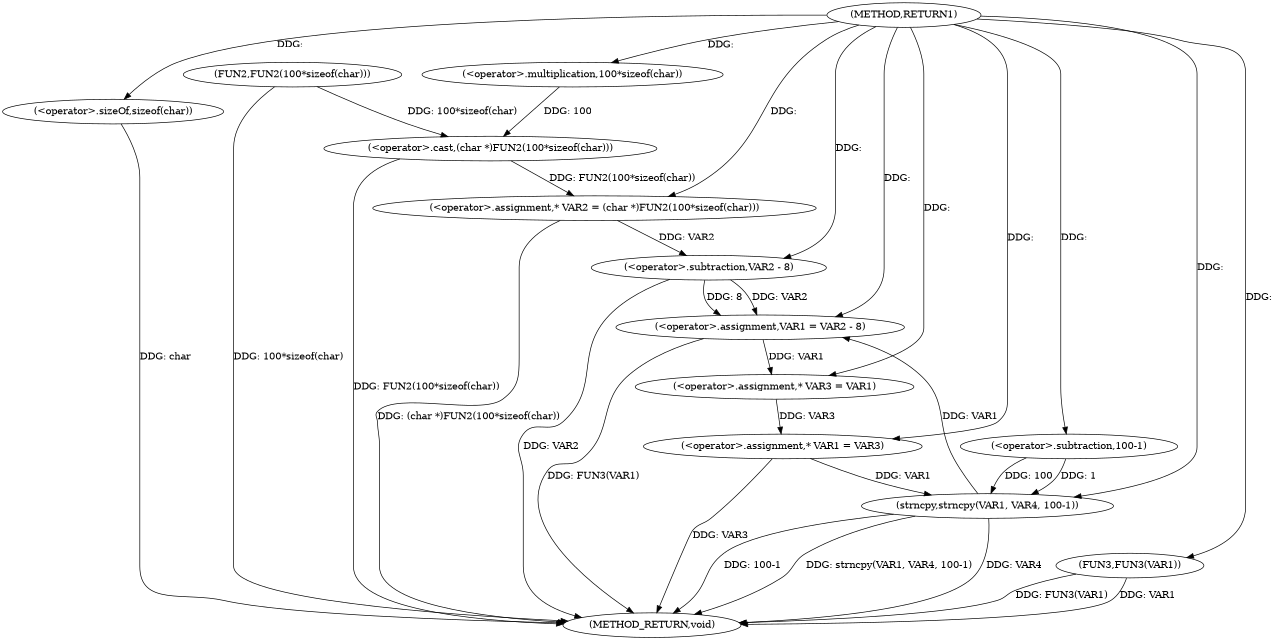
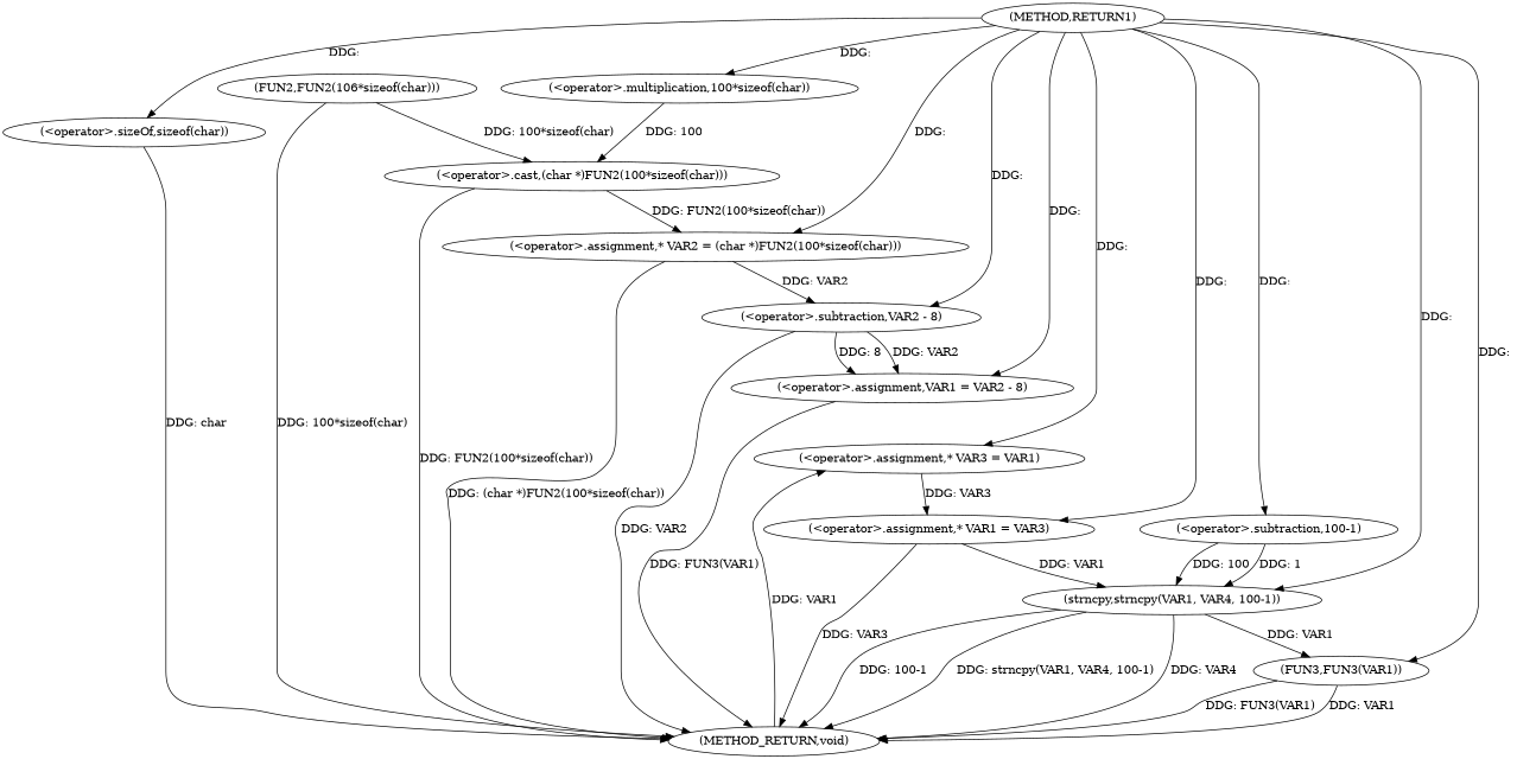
  digraph {
    n1 [label="(METHOD,RETURN1)"]
    n2 [label="(<operator>.assignment,* VAR2 = (char *)FUN2(100*sizeof(char)))"]
    n3 [label="(<operator>.multiplication,100*sizeof(char))"]
    n4 [label="(<operator>.sizeOf,sizeof(char))"]
    n5 [label="(<operator>.assignment,VAR1 = VAR2 - 8)"]
    n6 [label="(<operator>.subtraction,VAR2 - 8)"]
    n7 [label="(<operator>.assignment,* VAR3 = VAR1)"]
    n8 [label="(<operator>.assignment,* VAR1 = VAR3)"]
    n9 [label="(strncpy,strncpy(VAR1, VAR4, 100-1))"]
    n10 [label="(<operator>.subtraction,100-1)"]
    n11 [label="(FUN3,FUN3(VAR1))"]
    n12 [label="(METHOD_RETURN,void)"]
    n13 [label="(<operator>.cast,(char *)FUN2(100*sizeof(char)))"]
-   n14 [label="(FUN2,FUN2(100*sizeof(char)))"]
+   n14 [label="(FUN2,FUN2(106*sizeof(char)))"]
    n1 -> n2 [label="DDG: "]
    n1 -> n3 [label="DDG: "]
    n1 -> n4 [label="DDG: "]
    n1 -> n5 [label="DDG: "]
    n1 -> n6 [label="DDG: "]
    n1 -> n7 [label="DDG: "]
    n1 -> n8 [label="DDG: "]
    n1 -> n9 [label="DDG: "]
    n1 -> n10 [label="DDG: "]
    n1 -> n11 [label="DDG: "]
    n2 -> n6 [label="DDG: VAR2"]
    n2 -> n12 [label="DDG: (char *)FUN2(100*sizeof(char))"]
    n3 -> n13 [label="DDG: 100"]
    n4 -> n12 [label="DDG: char"]
-   n5 -> n7 [label="DDG: VAR1"]
+   n12 -> n7 [label="DDG: VAR1"]
    n5 -> n12 [label="DDG: FUN3(VAR1)"]
    n6 -> n5 [label="DDG: VAR2"]
    n6 -> n5 [label="DDG: 8"]
    n6 -> n12 [label="DDG: VAR2"]
    n7 -> n8 [label="DDG: VAR3"]
    n8 -> n9 [label="DDG: VAR1"]
    n8 -> n12 [label="DDG: VAR3"]
-   n9 -> n5 [label="DDG: VAR1"]
+   n9 -> n11 [label="DDG: VAR1"]
    n9 -> n12 [label="DDG: 100-1"]
    n9 -> n12 [label="DDG: strncpy(VAR1, VAR4, 100-1)"]
    n9 -> n12 [label="DDG: VAR4"]
    n10 -> n9 [label="DDG: 100"]
    n10 -> n9 [label="DDG: 1"]
    n11 -> n12 [label="DDG: VAR1"]
    n11 -> n12 [label="DDG: FUN3(VAR1)"]
    n13 -> n2 [label="DDG: FUN2(100*sizeof(char))"]
    n13 -> n12 [label="DDG: FUN2(100*sizeof(char))"]
    n14 -> n12 [label="DDG: 100*sizeof(char)"]
    n14 -> n13 [label="DDG: 100*sizeof(char)"]
  }
